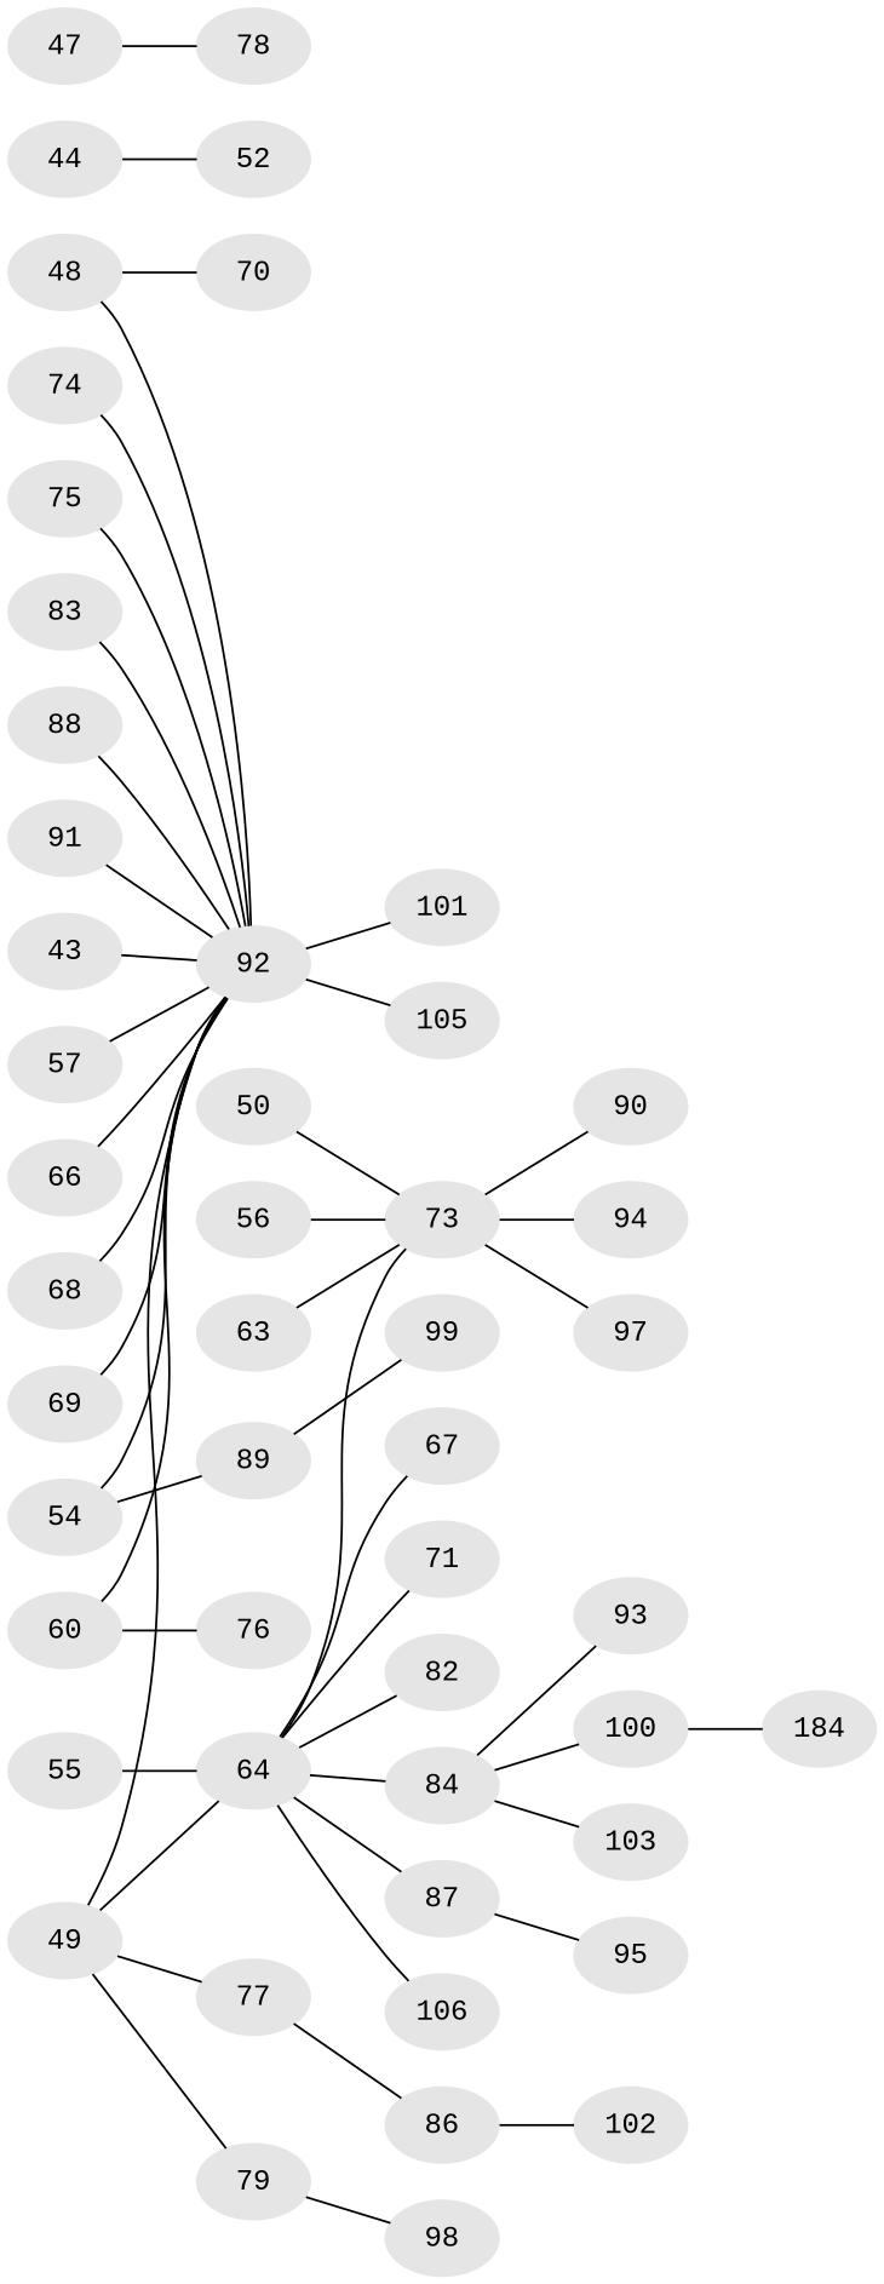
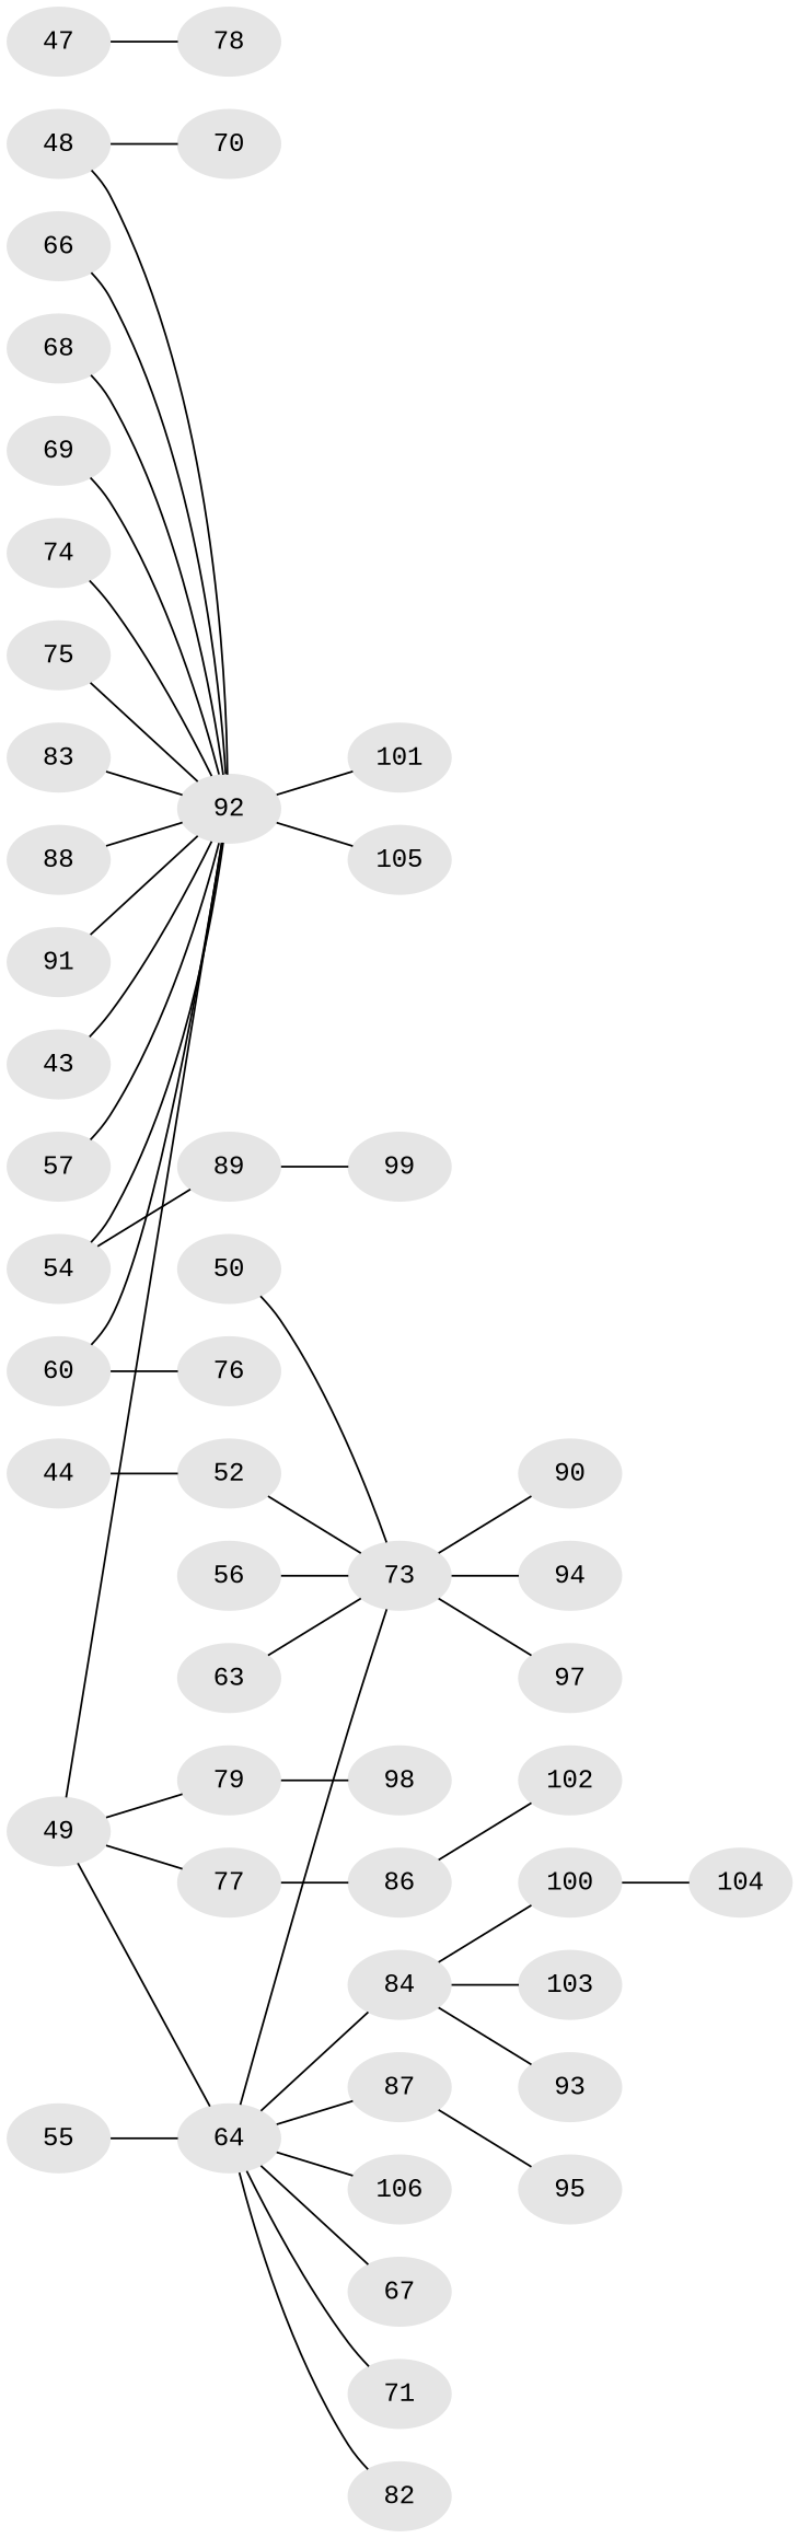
  graph {
    fontname="Liberation Mono"
    rankdir=LR
    node [color=gray90 fontname="Liberation Mono" style=filled]
    edge [fontname="Liberation Mono"]
    92 [super="+12+6+21+5+9+14+32+23+20+25+24+29+33+85+80+34"]
    101
    105
    43
    44
    52
    47
    78
    48
    70
    49 [super="+17+18"]
    64 [super="+61+27+11+31"]
    77
    79
    73 [super="+40+35+39+41+46+38+45"]
    67
    71
    82
    84 [super="+81"]
    87
    106
    86
    98
    50
    90
    94
    97
    54
    89
    99
    55
    56 [super="+42"]
    57
    60 [super="+37"]
    76
    63
    93
    100
    103
    95
    66
    68
    69
    74
    75
    102
    83
-   104 [label=184]
+   104
    88
    91
    92 -- 101
    92 -- 105
    43 -- 92
    44 -- 52
+   52 -- 73
    47 -- 78
    48 -- 92
    48 -- 70
    49 -- 92
    49 -- 64
    49 -- 77
    49 -- 79
    64 -- 73
    64 -- 67
    64 -- 71
    64 -- 82
    64 -- 84
    64 -- 87
    64 -- 106
    77 -- 86
    79 -- 98
    73 -- 90
    73 -- 94
    73 -- 97
    84 -- 93
    84 -- 100
    84 -- 103
    87 -- 95
    86 -- 102
    50 -- 73
    54 -- 92
    54 -- 89
    89 -- 99
    55 -- 64
    56 -- 73
    57 -- 92
    60 -- 92
    60 -- 76
    63 -- 73
    100 -- 104
    66 -- 92
    68 -- 92
    69 -- 92
    74 -- 92
    75 -- 92
    83 -- 92
    88 -- 92
    91 -- 92
  }
